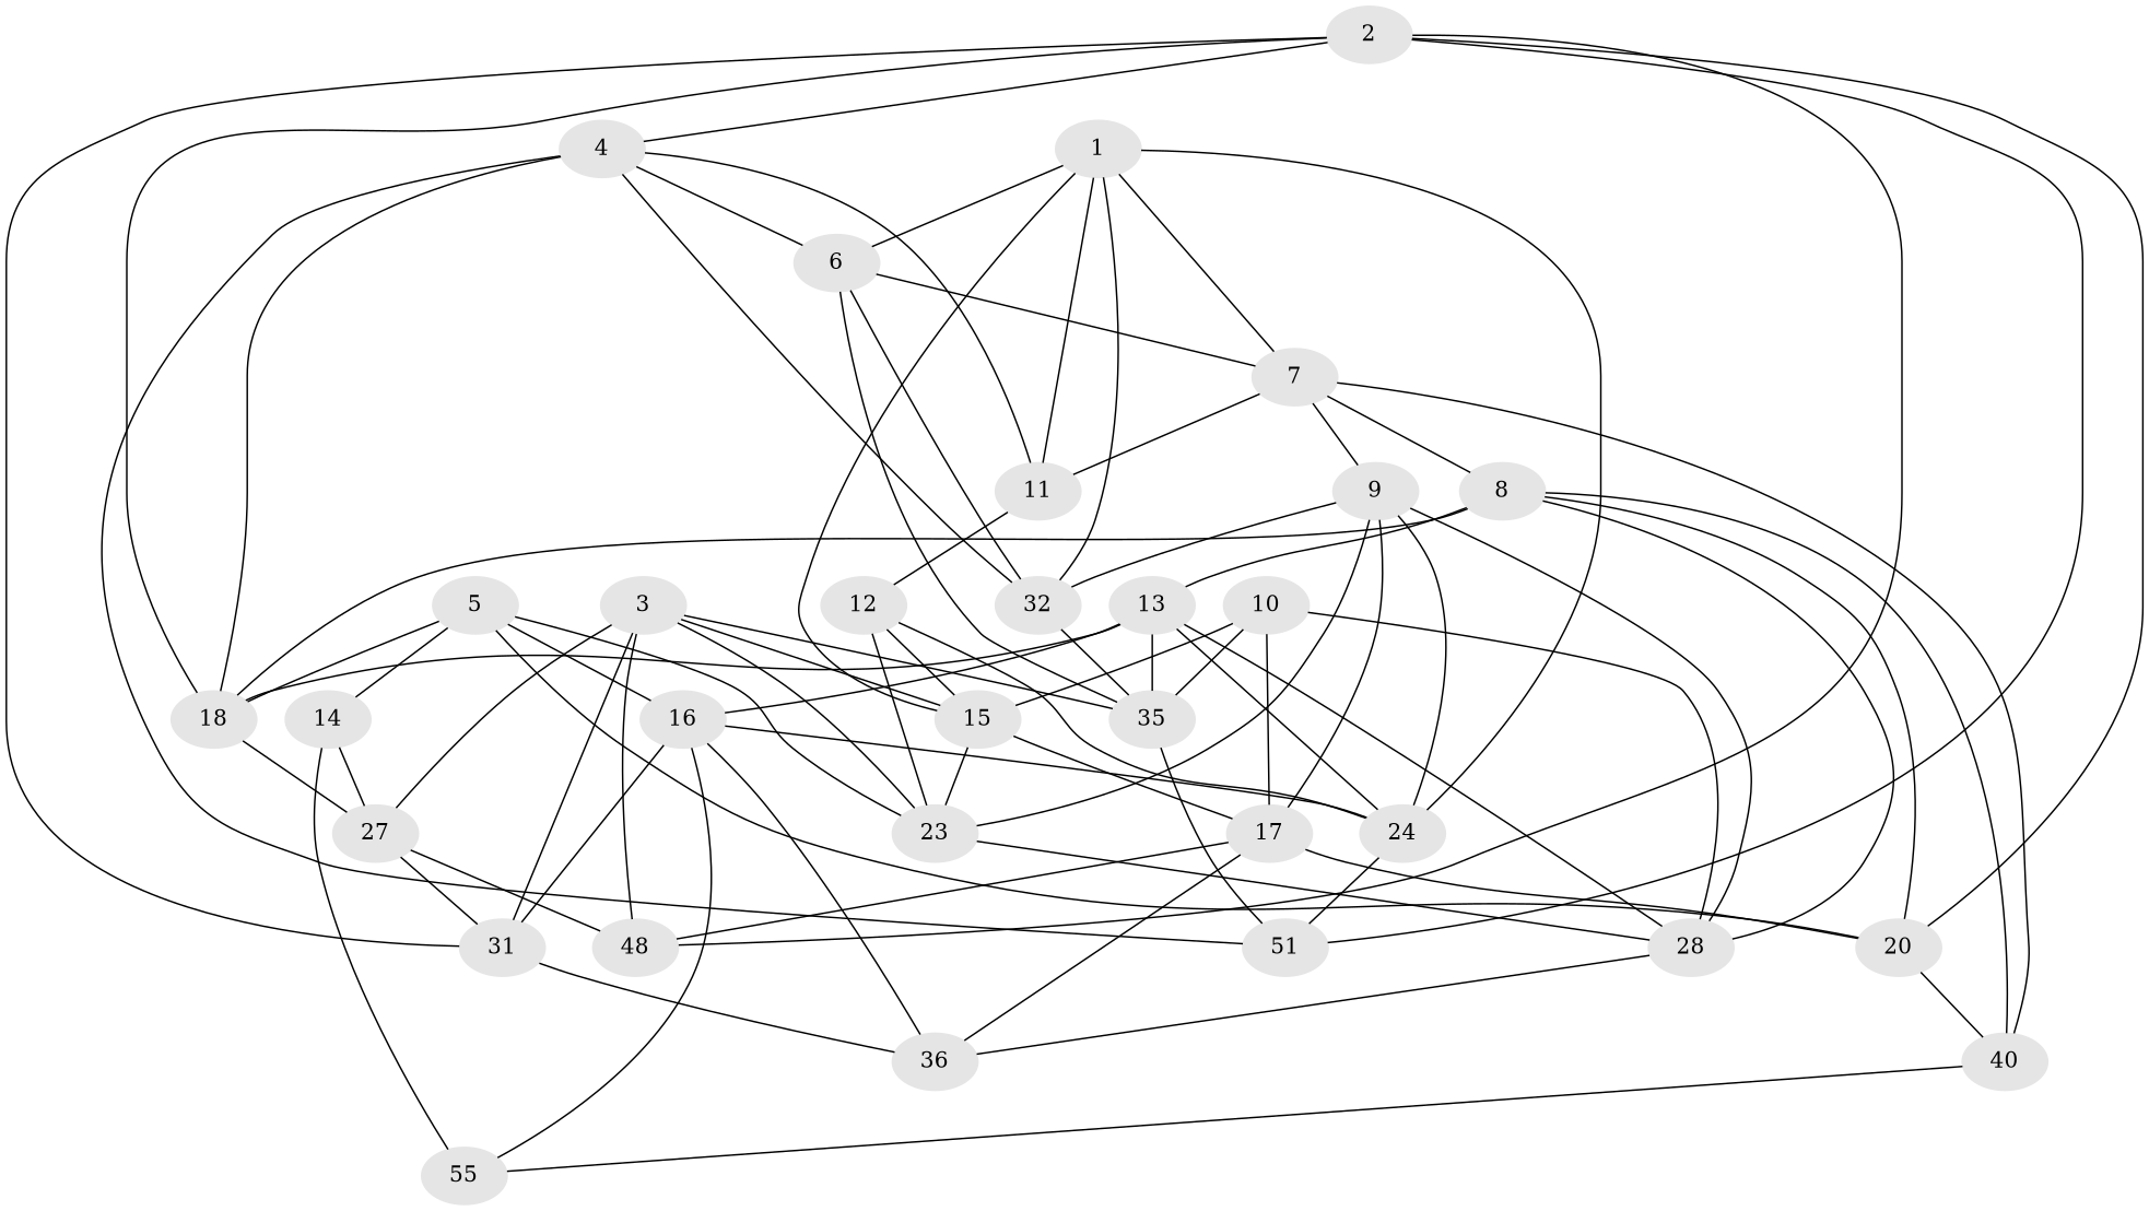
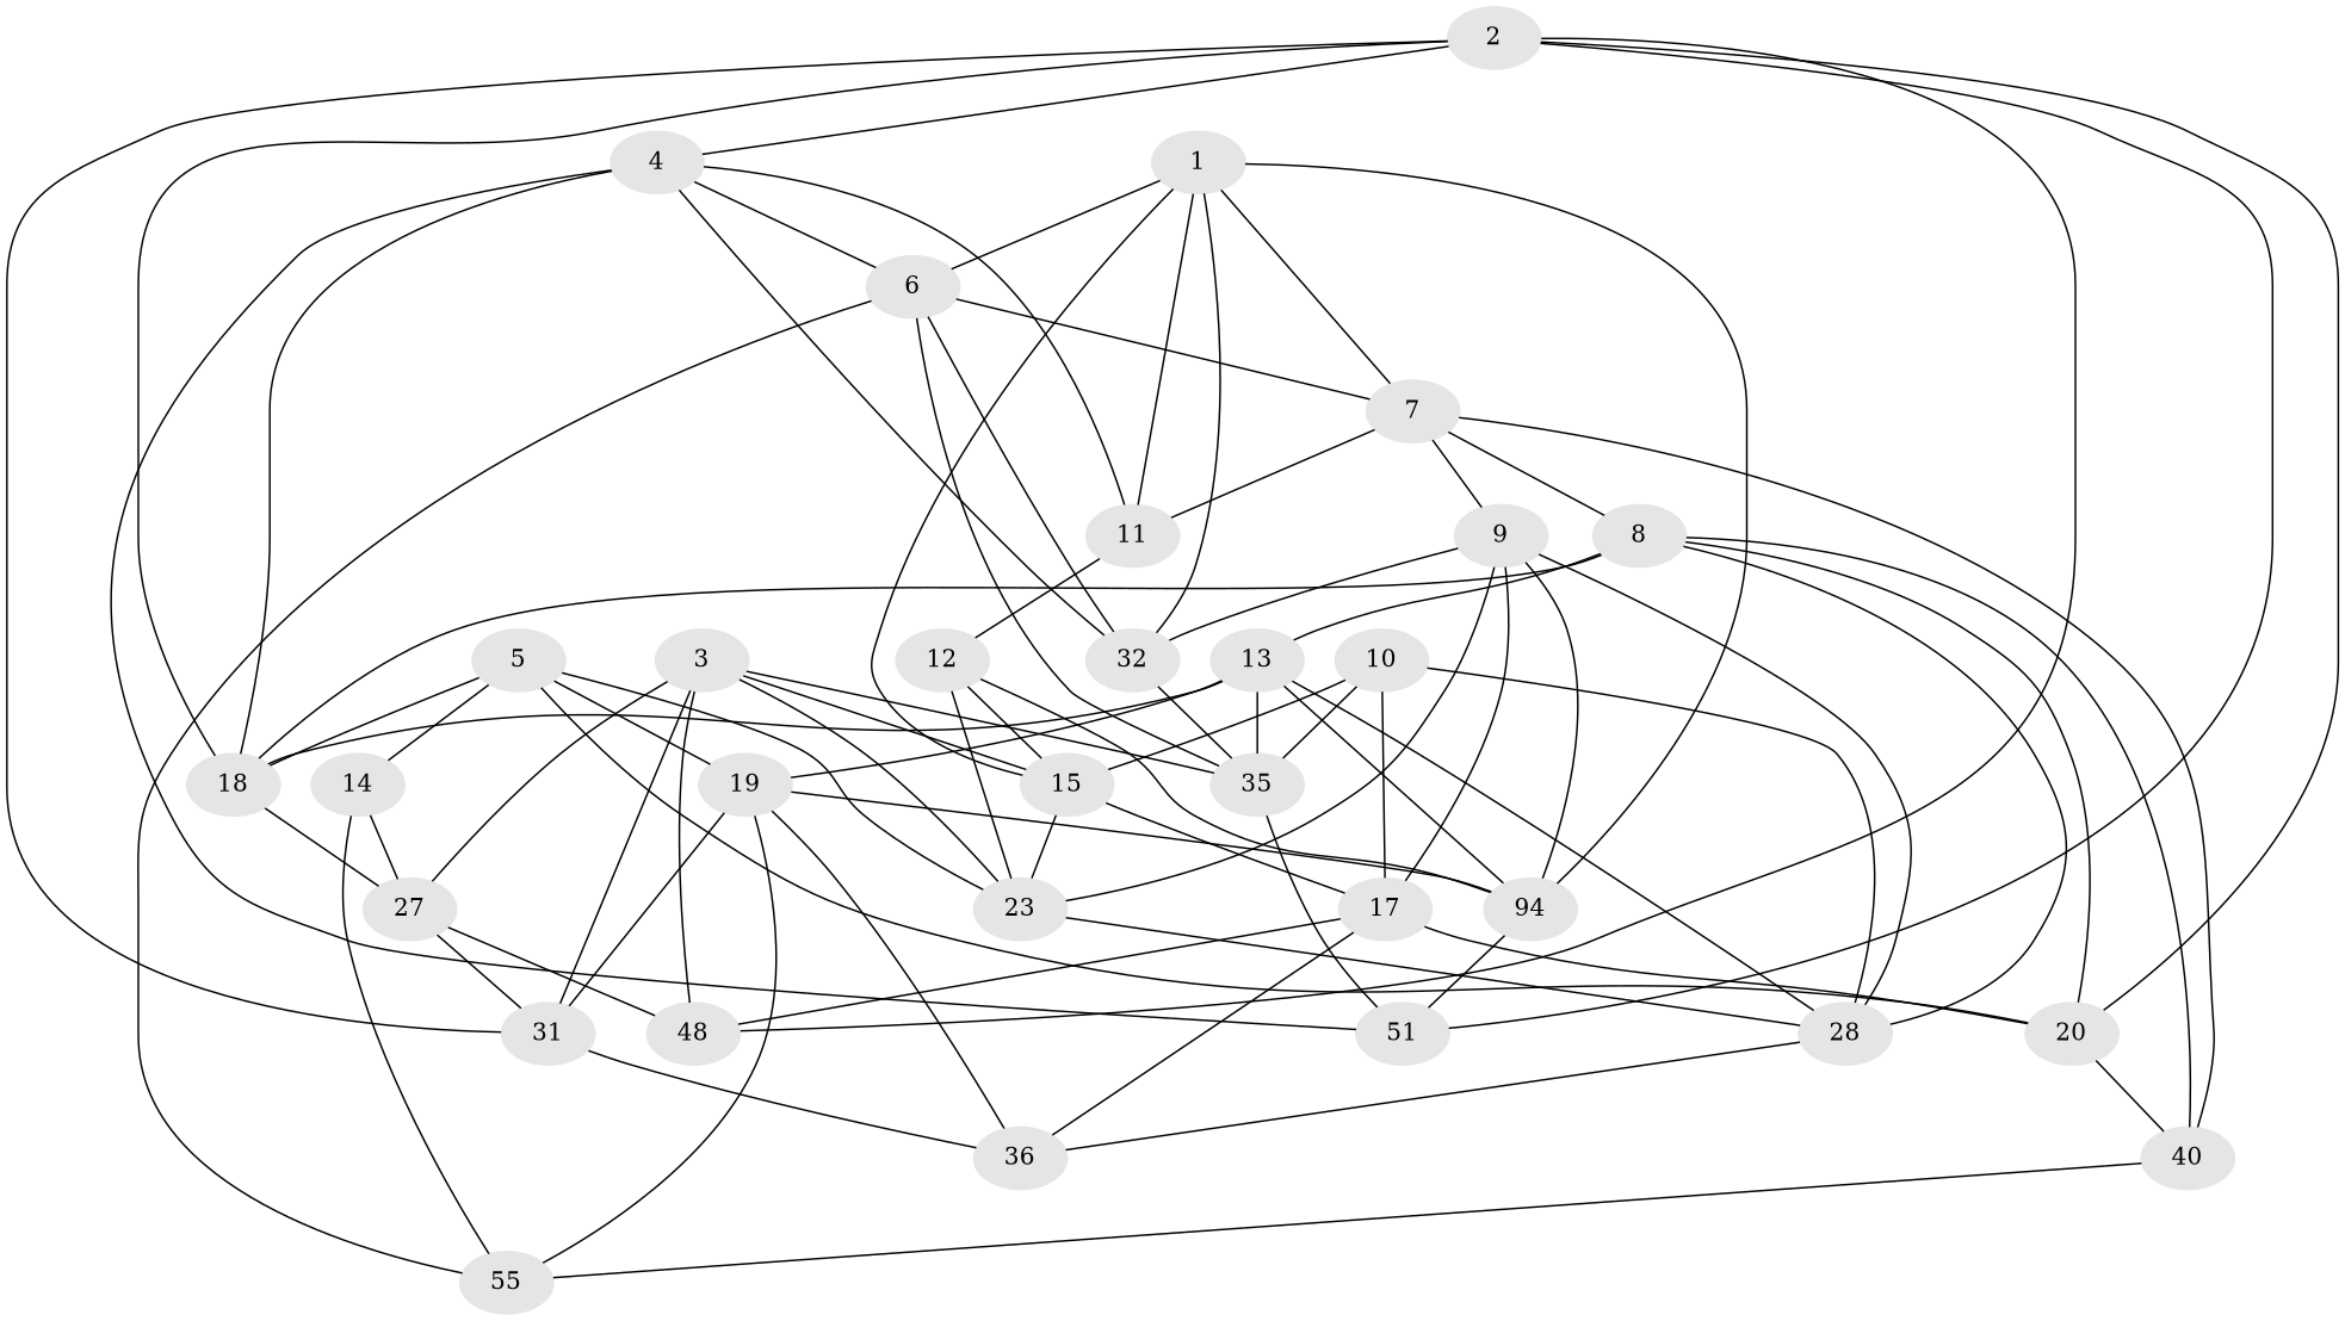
  graph {
    node [color=gray90 style=filled]
    1 [super="+46"]
    6 [super="+44"]
    7 [super="+37"]
    11
    15 [super="+38"]
-   24 [super="+43"]
+   24 [super="+43" label=94]
    32 [super="+45"]
    35 [super="+39"]
    55
    8 [super="+19"]
    9 [super="+25"]
    40
    12
    23 [super="+53"]
    17 [super="+49"]
    51
    2 [super="+21"]
    4 [super="+42"]
    18 [super="+41"]
    20 [super="+52"]
    n21 [label=31 super="+34"]
    48
    27 [super="+29"]
    36
    3 [super="+30"]
    28 [super="+47"]
    5 [super="+22"]
    14 [super="+26"]
-   16 [super="+31"]
+   16 [super="+31" label=19]
    13 [super="+54"]
    10
    1 -- 6
    1 -- 7
    1 -- 11
    1 -- 15
    1 -- 24
    1 -- 32
    6 -- 7
    6 -- 32
    6 -- 35
+   6 -- 55
    7 -- 11
    7 -- 8
    7 -- 9
    7 -- 40
    11 -- 12
    15 -- 23
    15 -- 17
    24 -- 51
    32 -- 35
    35 -- 51
    8 -- 40
    8 -- 18
    8 -- 20
    8 -- 28
    8 -- 13
    9 -- 24
    9 -- 32
    9 -- 23
    9 -- 17
    9 -- 28
    40 -- 55
    12 -- 15
    12 -- 24
    12 -- 23
    23 -- 28
    17 -- 20
    17 -- 48
    17 -- 36
    2 -- 51
    2 -- 4
    2 -- 18
    2 -- 20
    2 -- n21
    2 -- 48
    4 -- 6
    4 -- 11
    4 -- 32
    4 -- 51
    4 -- 18
    18 -- 27
    20 -- 40
    n21 -- 36
    27 -- n21
    27 -- 48
    3 -- 15
    3 -- 35
    3 -- 23
    3 -- n21
    3 -- 48
    3 -- 27
    28 -- 36
    5 -- 23
    5 -- 18
    5 -- 20 [weight=2]
    5 -- 14
    5 -- 16
    14 -- 55
    14 -- 27 [weight=2]
    16 -- 24
    16 -- 55
    16 -- n21
    16 -- 36
    13 -- 24
    13 -- 35
    13 -- 18
    13 -- 28
    13 -- 16
    10 -- 15
    10 -- 35
    10 -- 17
    10 -- 28
  }
